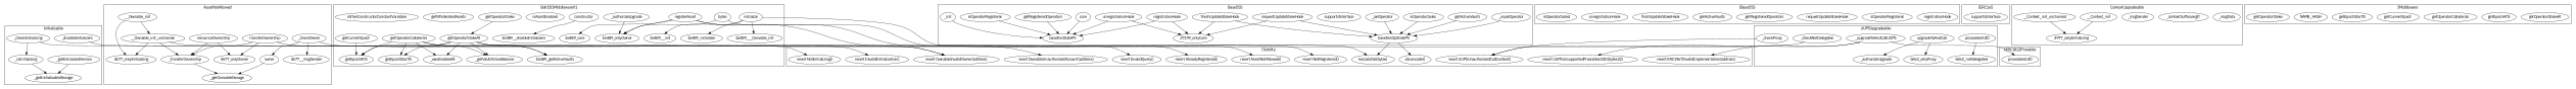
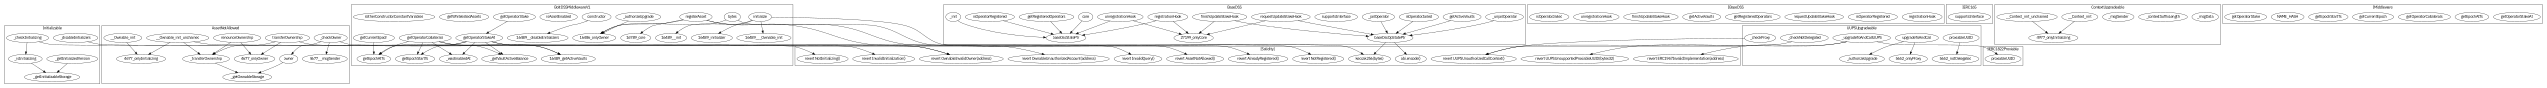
  strict digraph {
    fontname="IBM Plex Sans"
    node [fontname="IBM Plex Sans"]
    edge [fontname="IBM Plex Sans"]
    n1 [label=_getInitializedVersion]
    n2 [label=_getInitializableStorage]
    n3 [label=_isInitializing]
    n4 [label=_checkInitializing]
    n5 [label=_disableInitializers]
    n6 [label=_transferOwnership]
    n7 [label=_getOwnableStorage]
    n8 [label=__Ownable_init_unchained]
    "4677_onlyInitializing"
    n10 [label=_checkOwner]
    n11 [label=owner]
    "4677__msgSender"
    n13 [label=transferOwnership]
    "4677_onlyOwner"
    n15 [label=renounceOwnership]
    n16 [label=__Ownable_init]
    n17 [label=registrationHook]
    n18 [label=isOperatorRegistered]
    n19 [label=requestUpdateStakeHook]
    n20 [label=getRegisteredOperators]
    n21 [label=getActiveVaults]
    n22 [label=finishUpdateStakeHook]
    n23 [label=unregistrationHook]
    n24 [label=isOperatorJailed]
    n25 [label=_authorizeUpgrade]
-   "16489_onlyOwner"
+   "16489_onlyOwner" [label="16486_onlyOwner"]
    n27 [label=initialize]
    "16489__init"
    "16489_initializer"
    "16489___Ownable_init"
    n31 [label=bytes]
    n32 [label=registerAsset]
-   "16489_core"
+   "16489_core" [label="16789_core"]
    n34 [label=constructor]
    "16489__disableInitializers"
    n36 [label=isAssetEnabled]
    n37 [label=getEpochStartTs]
    n38 [label=getOperatorStakeAt]
    n39 [label=_wasEnabledAt]
    n40 [label=_getVaultActiveBalance]
    n41 [label=getEpochAtTs]
    "16489_getActiveVaults"
    n43 [label=getOperatorCollaterals]
    n44 [label=getOperatorStake]
    n45 [label=getWhitelistedAssets]
    n46 [label=slitherConstructorConstantVariables]
    n47 [label=getCurrentEpoch]
    n48 [label=supportsInterface]
    n49 [label=_msgData]
    n50 [label=_contextSuffixLength]
    n51 [label=_msgSender]
    n52 [label=__Context_init]
    "4977_onlyInitializing"
    n54 [label=__Context_init_unchained]
    n55 [label=_authorizeUpgrade]
    n56 [label=_checkNotDelegated]
    n57 [label=_checkProxy]
    n58 [label=proxiableUUID]
    "5652_notDelegated"
    n60 [label=upgradeToAndCall]
    n61 [label=_upgradeToAndCallUUPS]
    "5652_onlyProxy"
    n63 [label=getOperatorStakeAt]
    n64 [label=getEpochAtTs]
    n65 [label=getOperatorCollaterals]
    n66 [label=getCurrentEpoch]
    n67 [label=getEpochStartTs]
    n68 [label=NAME_HASH]
    n69 [label=getOperatorStake]
    n70 [label=proxiableUUID]
    n71 [label=_jailOperator]
    n72 [label=baseDssOpStatePtr]
    n73 [label=baseDssStatePtr]
    n74 [label=_unjailOperator]
    n75 [label=getActiveVaults]
    n76 [label=isOperatorRegistered]
    n77 [label=supportsInterface]
    n78 [label=core]
    n79 [label=isOperatorJailed]
    n80 [label=registrationHook]
    "27199_onlyCore"
    n82 [label=getRegisteredOperators]
    n83 [label=finishUpdateStakeHook]
    n84 [label=unregistrationHook]
    n85 [label=requestUpdateStakeHook]
    n86 [label=_init]
    "revert NotInitializing()"
    "revert InvalidInitialization()"
    "revert OwnableInvalidOwner(address)"
    "revert OwnableUnauthorizedAccount(address)"
    "keccak256(bytes)"
    "revert NotRegistered()"
    "revert AlreadyRegistered()"
    "revert AssetNotAllowed()"
    "revert InvalidQuery()"
    "revert UUPSUnauthorizedCallContext()"
    "revert ERC1967InvalidImplementation(address)"
    "revert UUPSUnsupportedProxiableUUID(bytes32)"
    "abi.encode()"
    subgraph cluster_1 {
      label=Initializable
      n1
      n2
      n3
      n4
      n5
    }
    subgraph cluster_2 {
      label=AssetNotAllowed
      n6
      n7
      n8
      "4677_onlyInitializing"
      n10
      n11
      "4677__msgSender"
      n13
      "4677_onlyOwner"
      n15
      n16
    }
    subgraph cluster_3 {
      label=IBaseDSS
      n17
      n18
      n19
      n20
      n21
      n22
      n23
      n24
    }
    subgraph cluster_4 {
      label=BoltDSSMiddlewareV1
      n25
      "16489_onlyOwner"
      n27
      "16489__init"
      "16489_initializer"
      "16489___Ownable_init"
      n31
      n32
      "16489_core"
      n34
      "16489__disableInitializers"
      n36
      n37
      n38
      n39
      n40
      n41
      "16489_getActiveVaults"
      n43
      n44
      n45
      n46
      n47
    }
    subgraph cluster_5 {
      label=IERC165
      n48
    }
    subgraph cluster_6 {
      label=ContextUpgradeable
      n49
      n50
      n51
      n52
      "4977_onlyInitializing"
      n54
    }
    subgraph cluster_7 {
      label=UUPSUpgradeable
      n55
      n56
      n57
      n58
      "5652_notDelegated"
      n60
      n61
      "5652_onlyProxy"
    }
    subgraph cluster_8 {
      label=IMiddleware
      n63
      n64
      n65
      n66
      n67
      n68
      n69
    }
    subgraph cluster_9 {
      label=IERC1822Proxiable
      n70
    }
    subgraph cluster_10 {
      label=BaseDSS
      n71
      n72
      n73
      n74
      n75
      n76
      n77
      n78
      n79
      n80
      "27199_onlyCore"
      n82
      n83
      n84
      n85
      n86
    }
    subgraph cluster_11 {
      label="[Solidity]"
      "revert NotInitializing()"
      "revert InvalidInitialization()"
      "revert OwnableInvalidOwner(address)"
      "revert OwnableUnauthorizedAccount(address)"
      "keccak256(bytes)"
      "revert NotRegistered()"
      "revert AlreadyRegistered()"
      "revert AssetNotAllowed()"
      "revert InvalidQuery()"
      "revert UUPSUnauthorizedCallContext()"
      "revert ERC1967InvalidImplementation(address)"
      "revert UUPSUnsupportedProxiableUUID(bytes32)"
      "abi.encode()"
    }
    n1 -> n2
    n3 -> n2
    n4 -> n3
    n4 -> "revert NotInitializing()"
    n5 -> "revert InvalidInitialization()"
    n6 -> n7
    n8 -> n6
    n8 -> "4677_onlyInitializing"
    n8 -> "revert OwnableInvalidOwner(address)"
    n10 -> n11
    n10 -> "4677__msgSender"
    n10 -> "revert OwnableUnauthorizedAccount(address)"
    n11 -> n7
    n13 -> n6
    n13 -> "4677_onlyOwner"
    n13 -> "revert OwnableInvalidOwner(address)"
    n15 -> n6
    n15 -> "4677_onlyOwner"
-   n16 -> n8
    n16 -> "4677_onlyInitializing"
    n25 -> "16489_onlyOwner"
    n27 -> "16489__init"
    n27 -> "16489_initializer"
    n27 -> "16489___Ownable_init"
    n27 -> "keccak256(bytes)"
    n31 -> "16489_onlyOwner"
    n31 -> "revert NotRegistered()"
    n32 -> "16489_onlyOwner"
    n32 -> "16489_core"
    n32 -> "revert AlreadyRegistered()"
    n32 -> "revert AssetNotAllowed()"
    n34 -> "16489__disableInitializers"
    n38 -> n37
    n38 -> n39
    n38 -> n40
    n38 -> n41
    n38 -> "16489_getActiveVaults"
    n38 -> "revert InvalidQuery()"
    n43 -> n37
    n43 -> n39
    n43 -> n40
    n43 -> n41
    n43 -> "16489_getActiveVaults"
    n44 -> n38
    n47 -> n41
    n52 -> "4977_onlyInitializing"
    n54 -> "4977_onlyInitializing"
    n56 -> "revert UUPSUnauthorizedCallContext()"
    n57 -> "revert UUPSUnauthorizedCallContext()"
    n58 -> "5652_notDelegated"
    n60 -> n55
    n60 -> "5652_onlyProxy"
    n61 -> n70
    n61 -> "revert ERC1967InvalidImplementation(address)"
    n61 -> "revert UUPSUnsupportedProxiableUUID(bytes32)"
    n71 -> n72
    n72 -> "keccak256(bytes)"
    n72 -> "abi.encode()"
    n74 -> n72
    n75 -> n72
    n76 -> n73
    n78 -> n73
    n79 -> n72
    n80 -> n73
    n80 -> "27199_onlyCore"
    n82 -> n73
    n83 -> n72
    n83 -> "27199_onlyCore"
    n84 -> n73
    n84 -> "27199_onlyCore"
    n85 -> n72
    n85 -> "27199_onlyCore"
    n86 -> n73
  }
